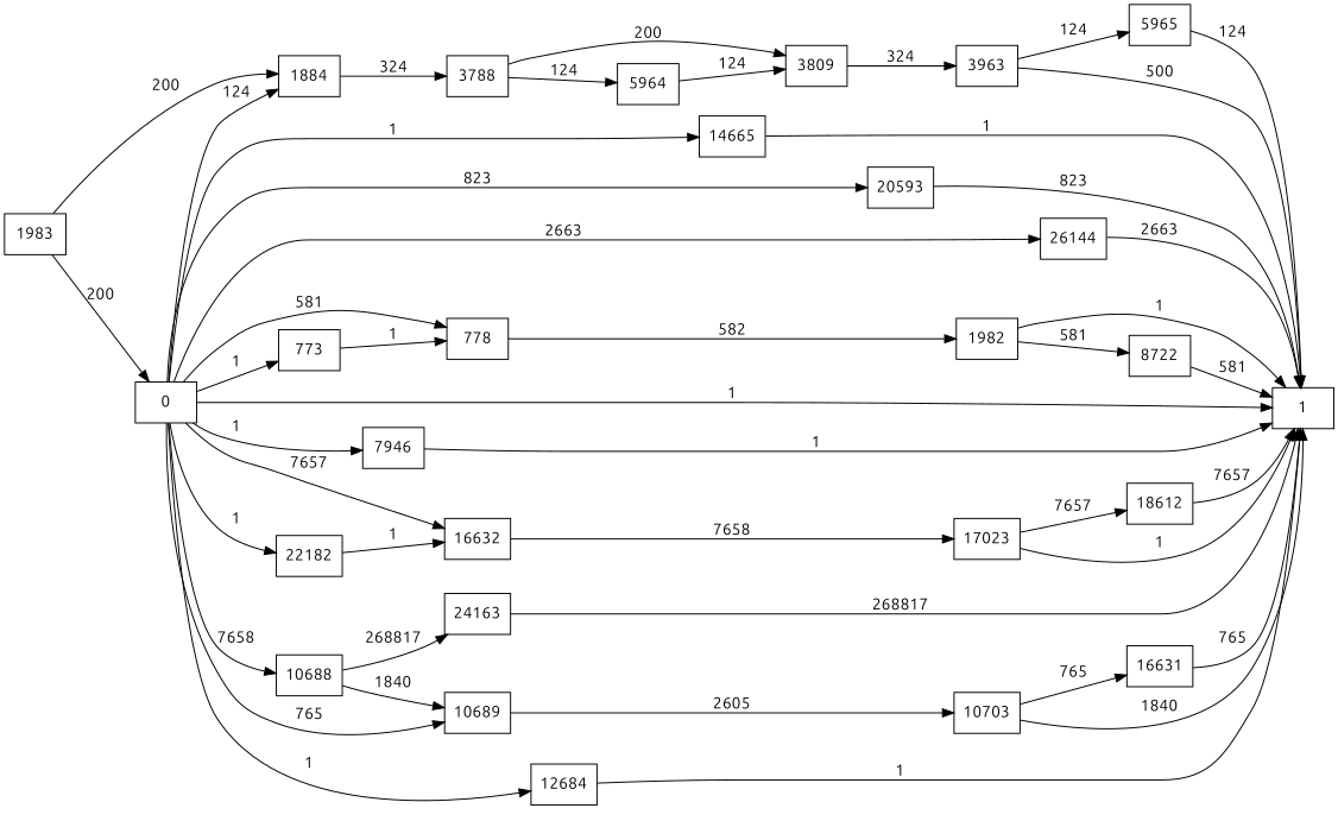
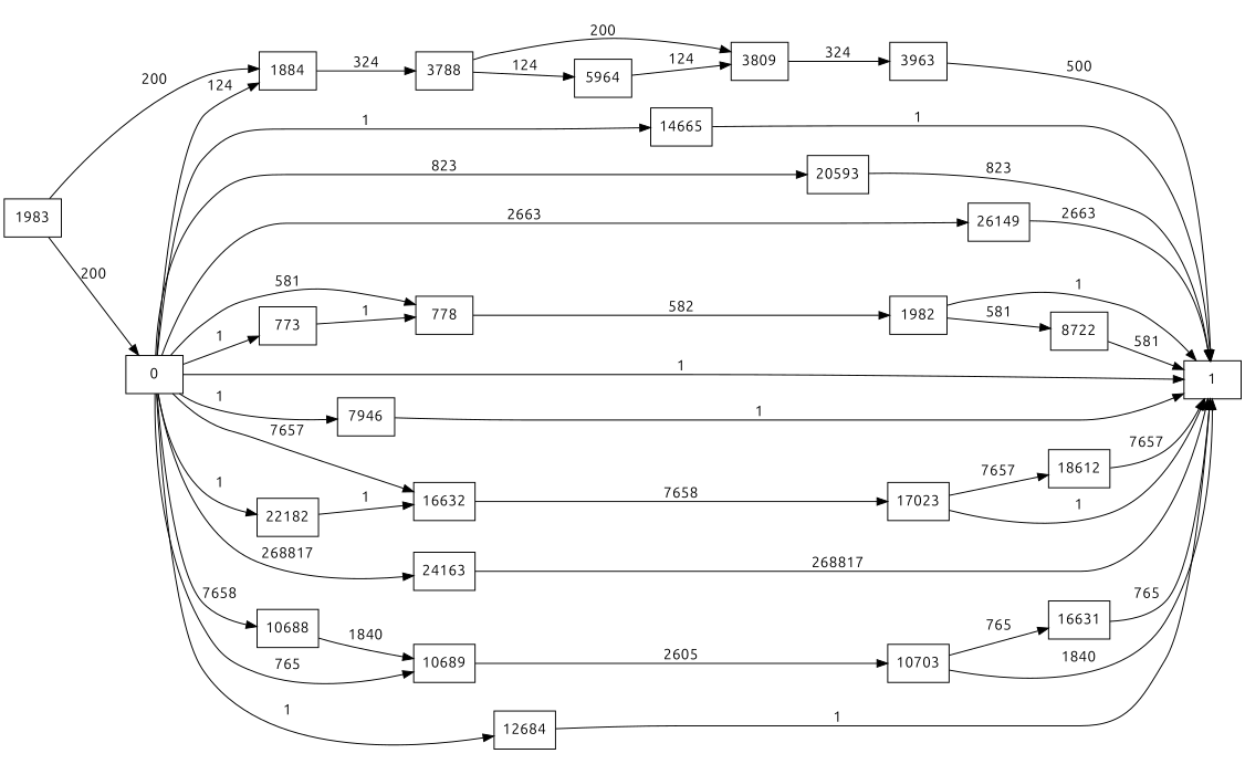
  digraph {
    fontname=Ubuntu
    rankdir=LR
    node [fontname=Ubuntu shape=rectangle]
    edge [fontname=Ubuntu]
    n1 [label=773]
    778
    1982
    1
    8722
    n6 [label=1884]
    1983
    0
    3788
    3809
    5964
    3963
-   5965
    7946
    10688
    10689
    10703
    16631
    12684
    14665
    16632
    17023
    18612
    20593
    22182
    24163
-   26144
+   26144 [label=26149]
    n1 -> 778 [label=1]
    778 -> 1982 [label=582]
    1982 -> 1 [label=1]
    1982 -> 8722 [label=581]
    8722 -> 1 [label=581]
    n6 -> 3788 [label=324]
    1983 -> n6 [label=200]
    1983 -> 0 [label=200]
    0 -> n1 [label=1]
    0 -> 778 [label=581]
    0 -> 1 [label=1]
    0 -> n6 [label=124]
    0 -> 7946 [label=1]
    0 -> 10688 [label=7658]
    0 -> 10689 [label=765]
    0 -> 12684 [label=1]
    0 -> 14665 [label=1]
    0 -> 16632 [label=7657]
    0 -> 20593 [label=823]
    0 -> 22182 [label=1]
-   10688 -> 24163 [label=268817]
+   0 -> 24163 [label=268817]
    0 -> 26144 [label=2663]
    3788 -> 3809 [label=200]
    3788 -> 5964 [label=124]
    3809 -> 3963 [label=324]
    5964 -> 3809 [label=124]
    3963 -> 1 [label=500]
-   3963 -> 5965 [label=124]
-   5965 -> 1 [label=124]
    7946 -> 1 [label=1]
    10688 -> 10689 [label=1840]
    10689 -> 10703 [label=2605]
    10703 -> 1 [label=1840]
    10703 -> 16631 [label=765]
    16631 -> 1 [label=765]
    12684 -> 1 [label=1]
    14665 -> 1 [label=1]
    16632 -> 17023 [label=7658]
    17023 -> 1 [label=1]
    17023 -> 18612 [label=7657]
    18612 -> 1 [label=7657]
    20593 -> 1 [label=823]
    22182 -> 16632 [label=1]
    24163 -> 1 [label=268817]
    26144 -> 1 [label=2663]
  }
